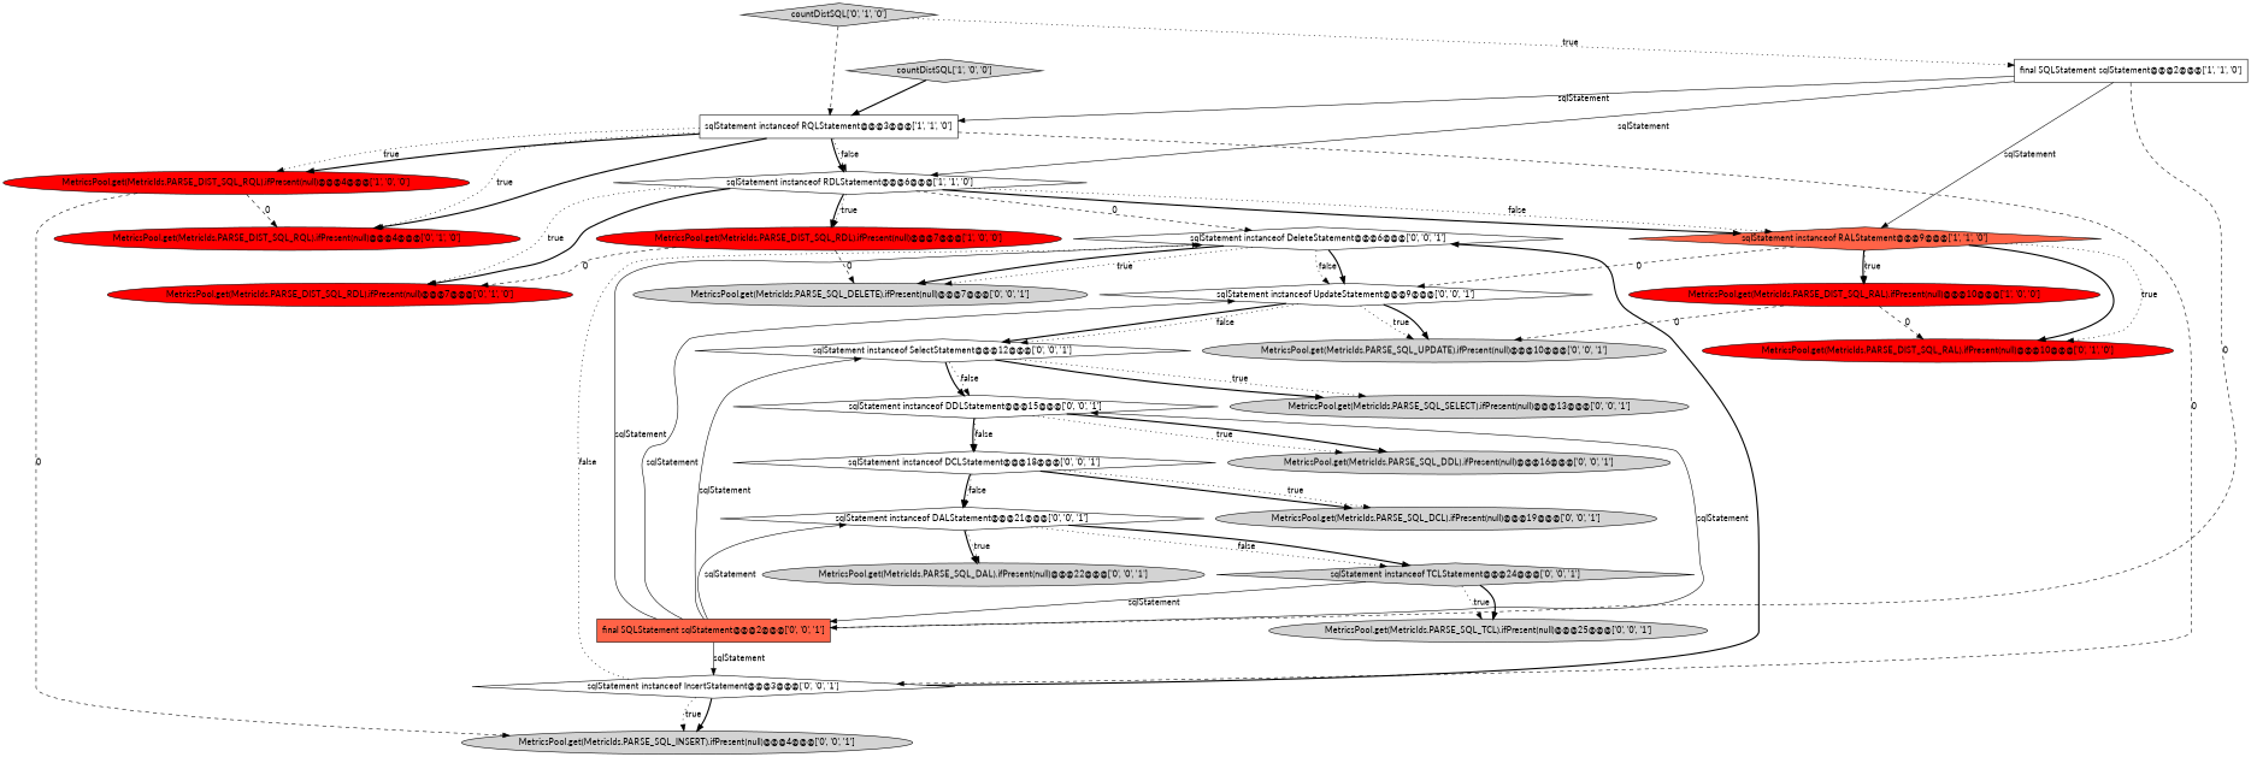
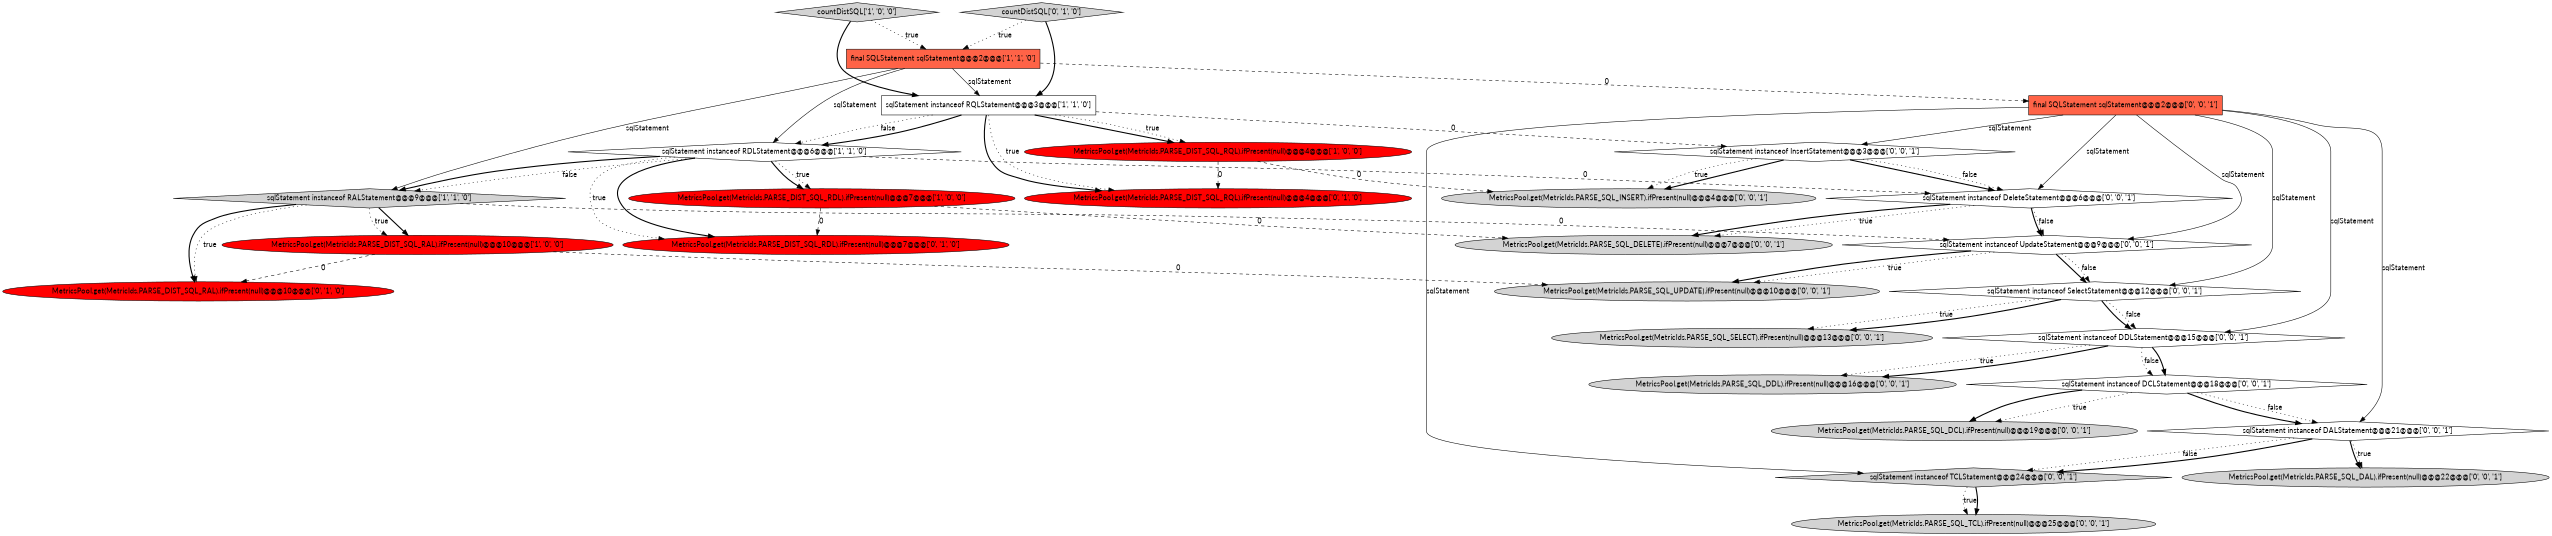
  digraph {
    fontname=Lato
    node [fillcolor=lightgray fontname=Lato shape=ellipse style=filled]
    edge [fontname=Lato style=dotted]
    n1 [fillcolor=white label="sqlStatement instanceof RDLStatement@@@6@@@['1', '1', '0']" shape=diamond]
    n2 [fillcolor=red label="MetricsPool.get(MetricIds.PARSE_DIST_SQL_RDL).ifPresent(null)@@@7@@@['0', '1', '0']"]
    n3 [fillcolor=white label="sqlStatement instanceof DeleteStatement@@@6@@@['0', '0', '1']" shape=diamond]
-   n4 [fillcolor=tomato label="sqlStatement instanceof RALStatement@@@9@@@['1', '1', '0']" shape=diamond]
+   n4 [label="sqlStatement instanceof RALStatement@@@9@@@['1', '1', '0']" shape=diamond]
    n5 [fillcolor=red label="MetricsPool.get(MetricIds.PARSE_DIST_SQL_RDL).ifPresent(null)@@@7@@@['1', '0', '0']"]
    n6 [label="MetricsPool.get(MetricIds.PARSE_SQL_DELETE).ifPresent(null)@@@7@@@['0', '0', '1']"]
    n7 [fillcolor=white label="sqlStatement instanceof UpdateStatement@@@9@@@['0', '0', '1']" shape=diamond]
    n8 [fillcolor=red label="MetricsPool.get(MetricIds.PARSE_DIST_SQL_RAL).ifPresent(null)@@@10@@@['0', '1', '0']"]
    n9 [fillcolor=red label="MetricsPool.get(MetricIds.PARSE_DIST_SQL_RAL).ifPresent(null)@@@10@@@['1', '0', '0']"]
    n10 [fillcolor=white label="sqlStatement instanceof InsertStatement@@@3@@@['0', '0', '1']" shape=diamond]
    n11 [label="MetricsPool.get(MetricIds.PARSE_SQL_INSERT).ifPresent(null)@@@4@@@['0', '0', '1']"]
    n12 [fillcolor=red label="MetricsPool.get(MetricIds.PARSE_DIST_SQL_RQL).ifPresent(null)@@@4@@@['1', '0', '0']"]
    n13 [fillcolor=red label="MetricsPool.get(MetricIds.PARSE_DIST_SQL_RQL).ifPresent(null)@@@4@@@['0', '1', '0']"]
    n14 [label="MetricsPool.get(MetricIds.PARSE_SQL_DDL).ifPresent(null)@@@16@@@['0', '0', '1']"]
    n15 [fillcolor=white label="sqlStatement instanceof SelectStatement@@@12@@@['0', '0', '1']" shape=diamond]
    n16 [label="MetricsPool.get(MetricIds.PARSE_SQL_SELECT).ifPresent(null)@@@13@@@['0', '0', '1']"]
    n17 [fillcolor=white label="sqlStatement instanceof DDLStatement@@@15@@@['0', '0', '1']" shape=diamond]
    n18 [fillcolor=white label="sqlStatement instanceof DCLStatement@@@18@@@['0', '0', '1']" shape=diamond]
    n19 [label="countDistSQL['0', '1', '0']" shape=diamond]
-   n20 [fillcolor=white label="final SQLStatement sqlStatement@@@2@@@['1', '1', '0']" shape=box]
+   n20 [fillcolor=tomato label="final SQLStatement sqlStatement@@@2@@@['1', '1', '0']" shape=box]
    n21 [fillcolor=white label="sqlStatement instanceof RQLStatement@@@3@@@['1', '1', '0']" shape=box]
    n22 [fillcolor=tomato label="final SQLStatement sqlStatement@@@2@@@['0', '0', '1']" shape=box]
    n23 [label="sqlStatement instanceof TCLStatement@@@24@@@['0', '0', '1']" shape=diamond]
    n24 [fillcolor=white label="sqlStatement instanceof DALStatement@@@21@@@['0', '0', '1']" shape=diamond]
    n25 [label="MetricsPool.get(MetricIds.PARSE_SQL_DCL).ifPresent(null)@@@19@@@['0', '0', '1']"]
    n26 [label="MetricsPool.get(MetricIds.PARSE_SQL_UPDATE).ifPresent(null)@@@10@@@['0', '0', '1']"]
    n27 [label="MetricsPool.get(MetricIds.PARSE_SQL_TCL).ifPresent(null)@@@25@@@['0', '0', '1']"]
    n28 [label="MetricsPool.get(MetricIds.PARSE_SQL_DAL).ifPresent(null)@@@22@@@['0', '0', '1']"]
    n29 [label="countDistSQL['1', '0', '0']" shape=diamond]
    n1 -> n2 [label=true]
    n1 -> n2 [style=bold]
    n1 -> n3 [label=0 style=dashed]
    n1 -> n4 [label=false]
    n1 -> n4 [style=bold]
    n1 -> n5 [label=true]
    n1 -> n5 [style=bold]
    n3 -> n6 [label=true]
    n3 -> n6 [style=bold]
    n3 -> n7 [label=false]
    n3 -> n7 [style=bold]
    n4 -> n7 [label=0 style=dashed]
    n4 -> n8 [label=true]
    n4 -> n8 [style=bold]
    n4 -> n9 [style=bold]
    n4 -> n9 [label=true]
    n5 -> n2 [label=0 style=dashed]
    n5 -> n6 [label=0 style=dashed]
    n7 -> n15 [style=bold]
    n7 -> n15 [label=false]
    n7 -> n26 [label=true]
    n7 -> n26 [style=bold]
    n9 -> n8 [label=0 style=dashed]
    n9 -> n26 [label=0 style=dashed]
    n10 -> n3 [style=bold]
    n10 -> n3 [label=false]
    n10 -> n11 [style=bold]
    n10 -> n11 [label=true]
    n12 -> n11 [label=0 style=dashed]
    n12 -> n13 [label=0 style=dashed]
    n15 -> n16 [label=true]
    n15 -> n16 [style=bold]
    n15 -> n17 [label=false]
    n15 -> n17 [style=bold]
    n17 -> n14 [label=true]
    n17 -> n14 [style=bold]
    n17 -> n18 [label=false]
    n17 -> n18 [style=bold]
    n18 -> n24 [label=false]
    n18 -> n24 [style=bold]
    n18 -> n25 [style=bold]
    n18 -> n25 [label=true]
    n19 -> n20 [label=true]
-   n19 -> n21 [style=dashed]
+   n19 -> n21 [style=bold]
    n20 -> n1 [label=sqlStatement style=solid]
    n20 -> n4 [label=sqlStatement style=solid]
    n20 -> n21 [label=sqlStatement style=solid]
    n20 -> n22 [label=0 style=dashed]
    n21 -> n1 [style=bold]
    n21 -> n1 [label=false]
    n21 -> n10 [label=0 style=dashed]
    n21 -> n12 [style=bold]
    n21 -> n12 [label=true]
    n21 -> n13 [label=true]
    n21 -> n13 [style=bold]
    n22 -> n3 [label=sqlStatement style=solid]
    n22 -> n7 [label=sqlStatement style=solid]
    n22 -> n10 [label=sqlStatement style=solid]
    n22 -> n15 [label=sqlStatement style=solid]
    n22 -> n17 [label=sqlStatement style=solid]
-   n23 -> n22 [label=sqlStatement style=solid]
+   n22 -> n23 [label=sqlStatement style=solid]
    n22 -> n24 [label=sqlStatement style=solid]
    n23 -> n27 [label=true]
    n23 -> n27 [style=bold]
    n24 -> n23 [label=false]
    n24 -> n23 [style=bold]
    n24 -> n28 [style=bold]
    n24 -> n28 [label=true]
+   n29 -> n20 [label=true]
    n29 -> n21 [style=bold]
  }
